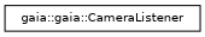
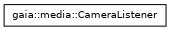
  digraph {
    rankdir=LR
-   n1 [color=black fillcolor=white fontname=Helvetica fontsize=10 height=0.2 label="gaia::gaia::CameraListener" shape=record style=filled width=0.4]
+   n1 [color=black fillcolor=white fontname=Helvetica fontsize=10 height=0.2 label="gaia::media::CameraListener" shape=record style=filled width=0.4]
  }
